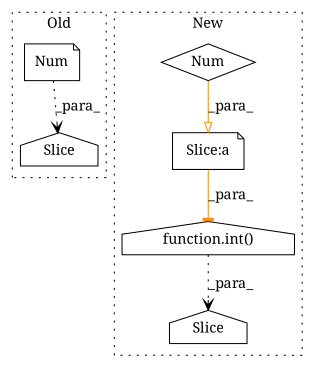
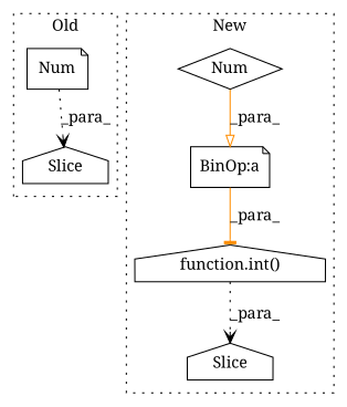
  digraph {
    fontname="Noto Serif"
    node [a=80 l=1 s=5990 shape=house fontname="Noto Serif"]
    edge [color=black style=dotted arrowhead=vee fontname="Noto Serif"]
    n1 [label=Slice]
    n2 [a=76 label=Num shape=note]
    n3 [l=23 label=Slice s=5915]
-   n4 [a=82 label="Slice:a" s=5933 shape=note]
+   n4 [a=82 label="BinOp:a" s=5933 shape=note]
    n5 [a=75 l="4,1" label="function.int()" s="5915,5937"]
    n6 [a=76 l=3 label=Num s=5934 shape=diamond]
    subgraph cluster_1 {
      label=Old
      style=dotted
      n1
      n2
    }
    subgraph cluster_2 {
      label=New
      style=dotted
      n3
      n4
      n5
      n6
    }
    n2 -> n1 [label=_para_]
    n4 -> n5 [label=_para_ color=darkorange style=solid arrowhead=tee]
    n5 -> n3 [label=_para_]
    n6 -> n4 [label=_para_ color=darkorange style=solid arrowhead=onormal]
  }
